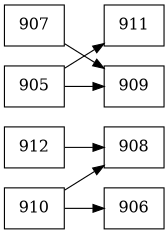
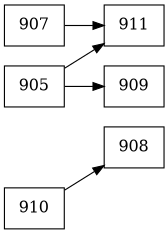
  digraph {
    rankdir=LR
    node [shape=record]
-   n1 [label="{912}"]
    n2 [label="{908}"]
    n3 [label="{910}"]
-   n4 [label="{906}"]
    n5 [label="{907}"]
    n6 [label="{911}"]
    n7 [label="{905}"]
    n8 [label="{909}"]
-   n1 -> n2
    n3 -> n2
-   n3 -> n4
-   n5 -> n8
+   n5 -> n6
    n7 -> n6
    n7 -> n8
  }
